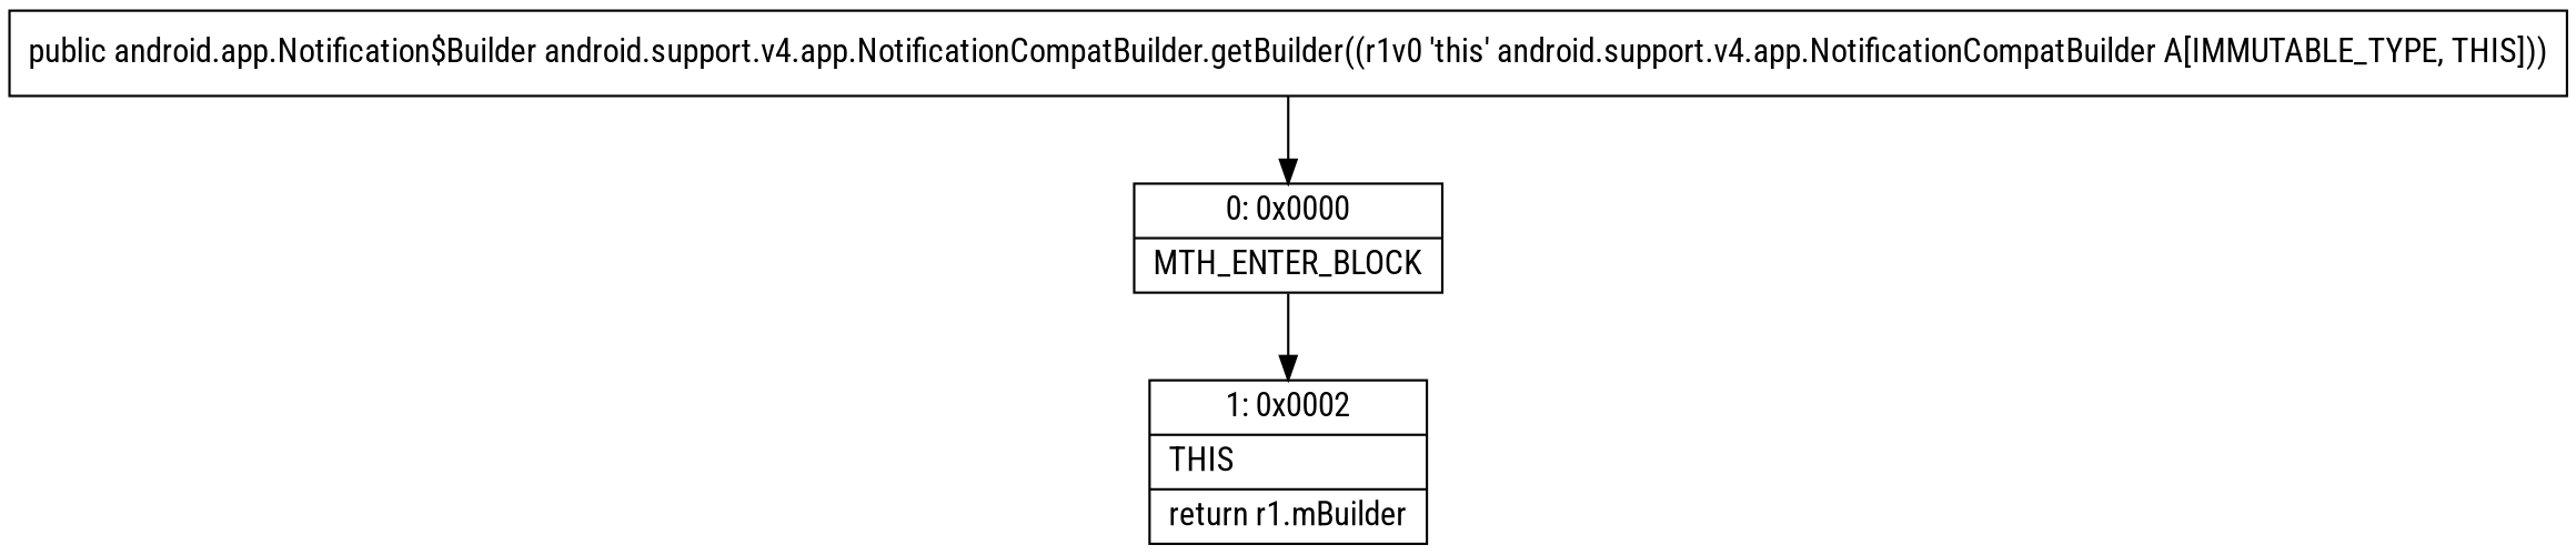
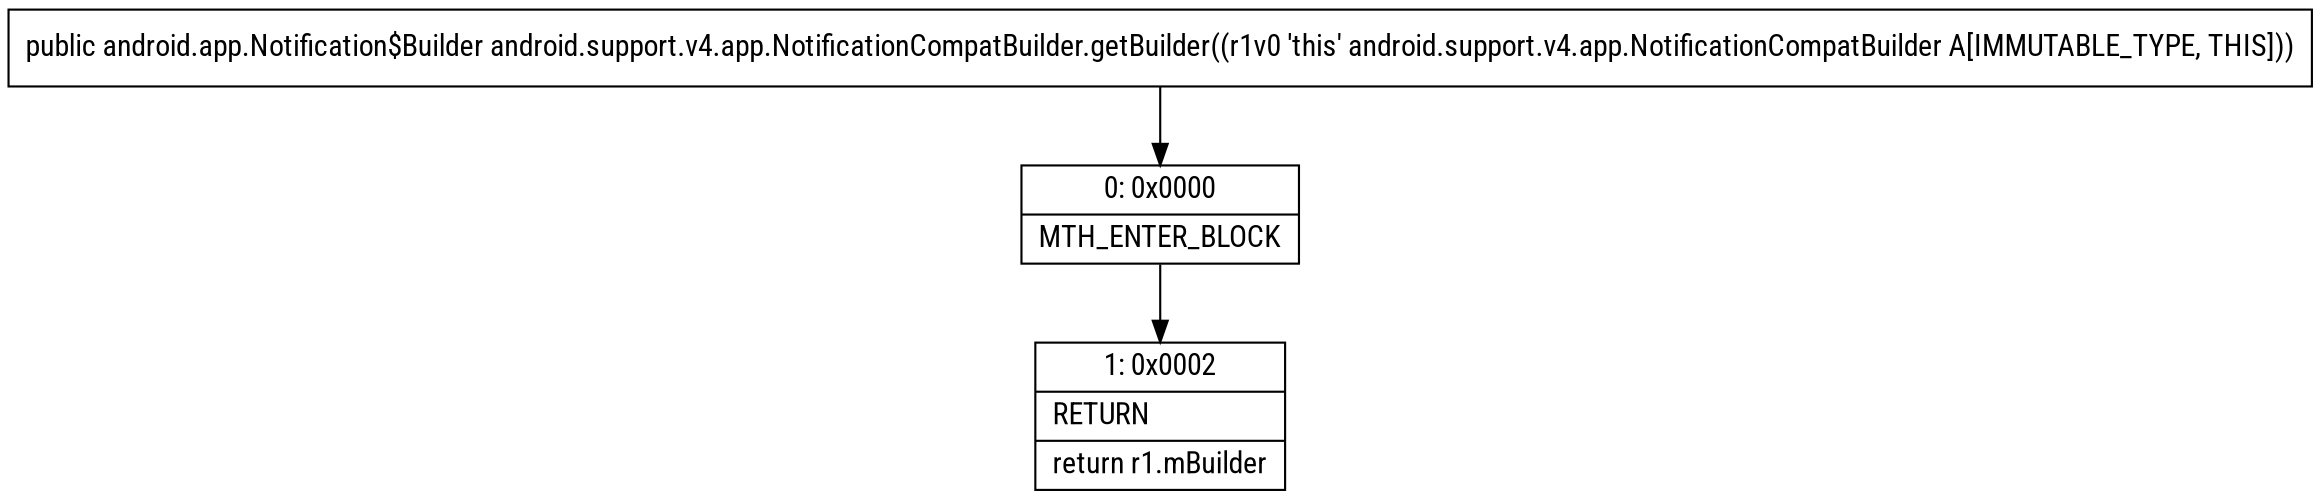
  digraph {
    fontname="Roboto Condensed"
    node [shape=record fontname="Roboto Condensed"]
    edge [fontname="Roboto Condensed"]
    n1 [label="{0\:\ 0x0000|MTH_ENTER_BLOCK\l}"]
-   n2 [label="{1\:\ 0x0002|THIS\l|return r1.mBuilder\l}"]
+   n2 [label="{1\:\ 0x0002|RETURN\l|return r1.mBuilder\l}"]
    n3 [label="{public android.app.Notification$Builder android.support.v4.app.NotificationCompatBuilder.getBuilder((r1v0 'this' android.support.v4.app.NotificationCompatBuilder A[IMMUTABLE_TYPE, THIS])) }"]
    n1 -> n2
    n3 -> n1
  }
